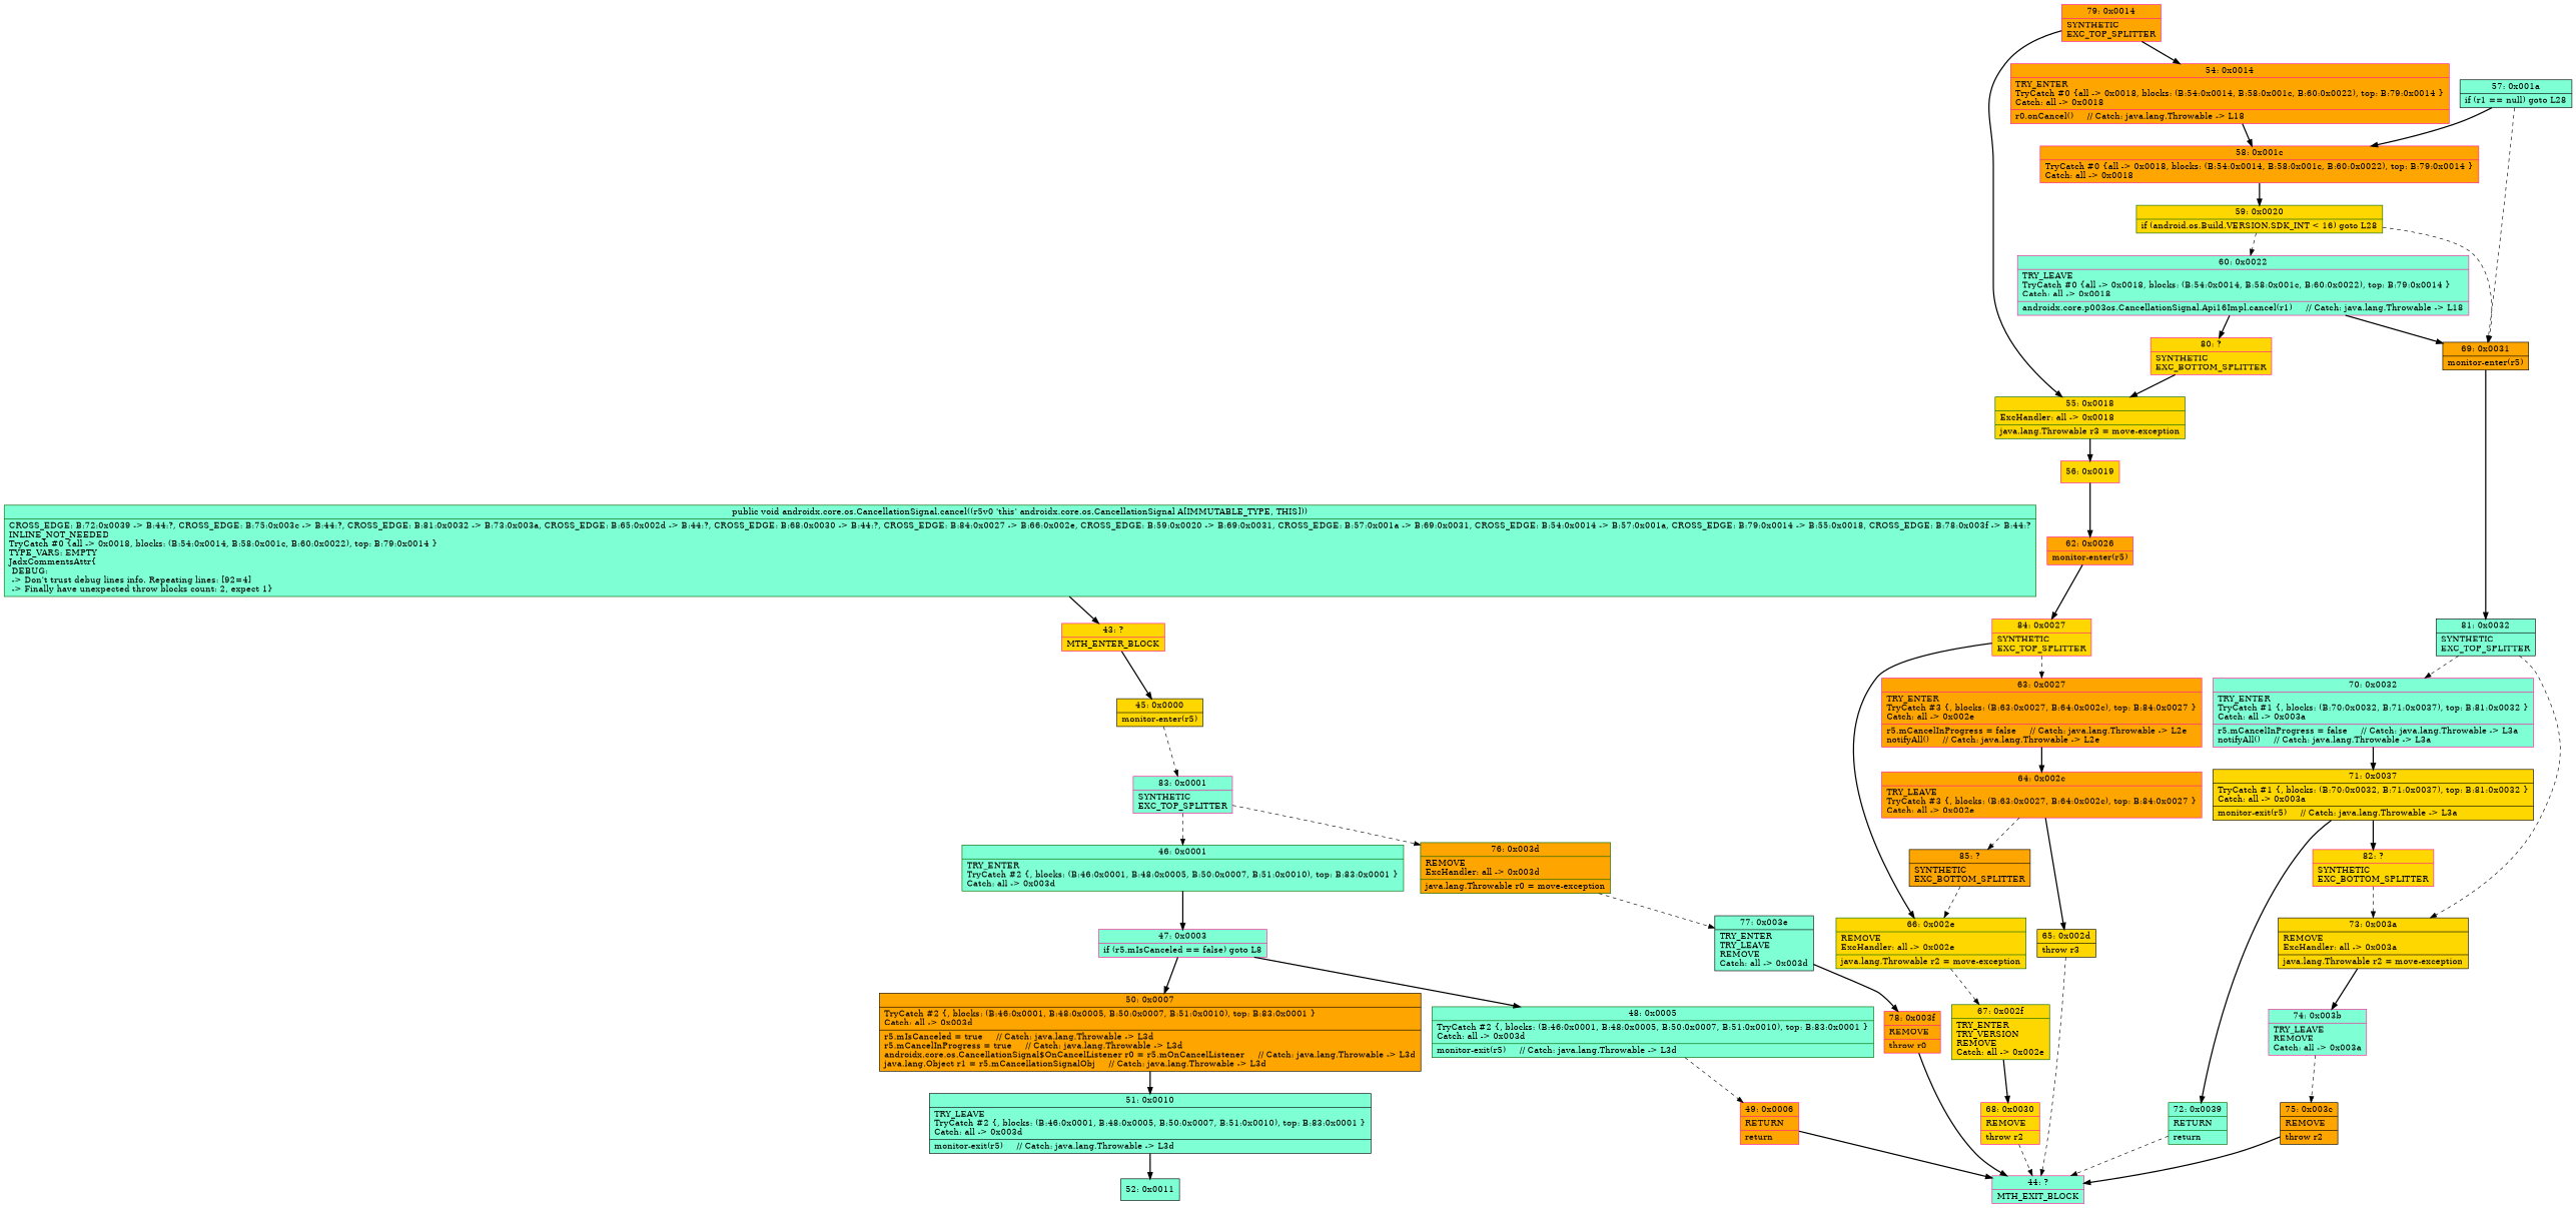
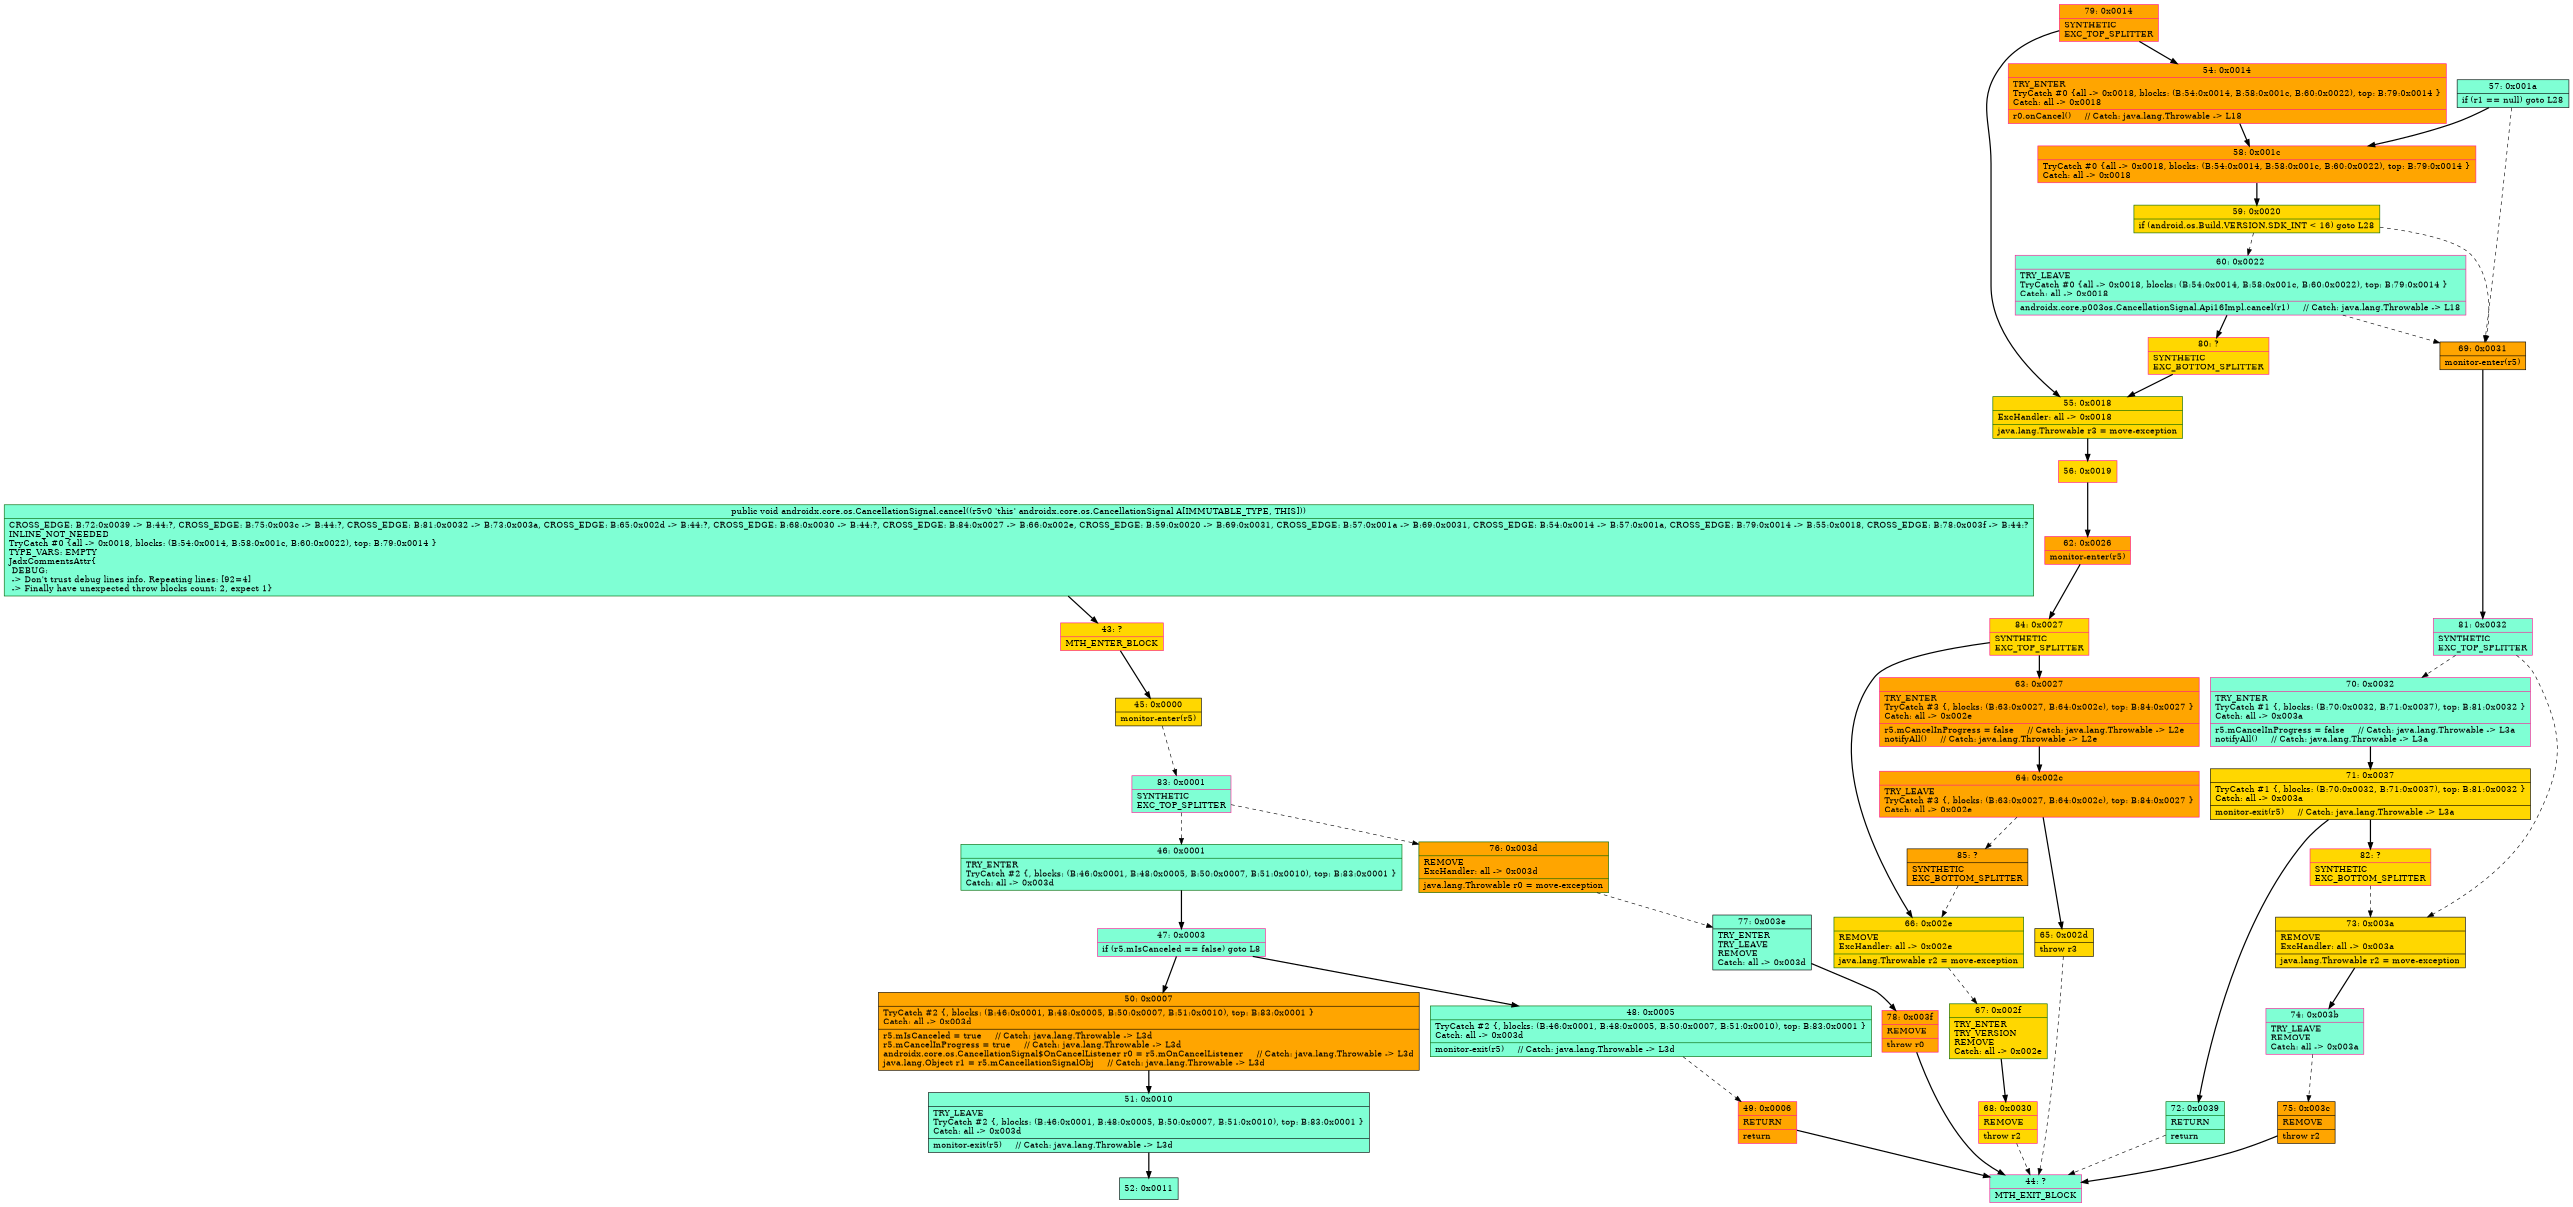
  digraph {
    node [color=deeppink fillcolor=aquamarine shape=record style=filled]
    edge [style=bold]
    n1 [fillcolor=gold label="{43\:\ ?|MTH_ENTER_BLOCK\l}"]
    n2 [color=black fillcolor=gold label="{45\:\ 0x0000|monitor\-enter(r5)\l}"]
    n3 [label="{83\:\ 0x0001|SYNTHETIC\lEXC_TOP_SPLITTER\l}"]
    n4 [color=darkgreen label="{46\:\ 0x0001|TRY_ENTER\lTryCatch #2 \{, blocks: (B:46:0x0001, B:48:0x0005, B:50:0x0007, B:51:0x0010), top: B:83:0x0001 \}\lCatch: all \-\> 0x003d\l}"]
    n5 [color=darkgreen fillcolor=orange label="{76\:\ 0x003d|REMOVE\lExcHandler: all \-\> 0x003d\l|java.lang.Throwable r0 = move\-exception\l}"]
    n6 [label="{47\:\ 0x0003|if (r5.mIsCanceled == false) goto L8\l}"]
    n7 [color=black label="{77\:\ 0x003e|TRY_ENTER\lTRY_LEAVE\lREMOVE\lCatch: all \-\> 0x003d\l}"]
    n8 [color=darkgreen label="{48\:\ 0x0005|TryCatch #2 \{, blocks: (B:46:0x0001, B:48:0x0005, B:50:0x0007, B:51:0x0010), top: B:83:0x0001 \}\lCatch: all \-\> 0x003d\l|monitor\-exit(r5)     \/\/ Catch: java.lang.Throwable \-\> L3d\l}"]
    n9 [color=black fillcolor=orange label="{50\:\ 0x0007|TryCatch #2 \{, blocks: (B:46:0x0001, B:48:0x0005, B:50:0x0007, B:51:0x0010), top: B:83:0x0001 \}\lCatch: all \-\> 0x003d\l|r5.mIsCanceled = true     \/\/ Catch: java.lang.Throwable \-\> L3d\lr5.mCancelInProgress = true     \/\/ Catch: java.lang.Throwable \-\> L3d\landroidx.core.os.CancellationSignal$OnCancelListener r0 = r5.mOnCancelListener     \/\/ Catch: java.lang.Throwable \-\> L3d\ljava.lang.Object r1 = r5.mCancellationSignalObj     \/\/ Catch: java.lang.Throwable \-\> L3d\l}"]
    n10 [fillcolor=orange label="{49\:\ 0x0006|RETURN\l|return\l}"]
    n11 [color=black label="{51\:\ 0x0010|TRY_LEAVE\lTryCatch #2 \{, blocks: (B:46:0x0001, B:48:0x0005, B:50:0x0007, B:51:0x0010), top: B:83:0x0001 \}\lCatch: all \-\> 0x003d\l|monitor\-exit(r5)     \/\/ Catch: java.lang.Throwable \-\> L3d\l}"]
    n12 [label="{44\:\ ?|MTH_EXIT_BLOCK\l}"]
    n13 [color=black label="{52\:\ 0x0011}"]
    n14 [color=black label="{57\:\ 0x001a|if (r1 == null) goto L28\l}"]
    n15 [fillcolor=orange label="{58\:\ 0x001c|TryCatch #0 \{all \-\> 0x0018, blocks: (B:54:0x0014, B:58:0x001c, B:60:0x0022), top: B:79:0x0014 \}\lCatch: all \-\> 0x0018\l}"]
    n16 [color=black fillcolor=orange label="{69\:\ 0x0031|monitor\-enter(r5)\l}"]
    n17 [fillcolor=orange label="{79\:\ 0x0014|SYNTHETIC\lEXC_TOP_SPLITTER\l}"]
    n18 [color=darkgreen fillcolor=gold label="{55\:\ 0x0018|ExcHandler: all \-\> 0x0018\l|java.lang.Throwable r3 = move\-exception\l}"]
    n19 [fillcolor=orange label="{54\:\ 0x0014|TRY_ENTER\lTryCatch #0 \{all \-\> 0x0018, blocks: (B:54:0x0014, B:58:0x001c, B:60:0x0022), top: B:79:0x0014 \}\lCatch: all \-\> 0x0018\l|r0.onCancel()     \/\/ Catch: java.lang.Throwable \-\> L18\l}"]
    n20 [color=darkgreen fillcolor=gold label="{59\:\ 0x0020|if (android.os.Build.VERSION.SDK_INT \< 16) goto L28\l}"]
-   n21 [color=black label="{81\:\ 0x0032|SYNTHETIC\lEXC_TOP_SPLITTER\l}"]
+   n21 [label="{81\:\ 0x0032|SYNTHETIC\lEXC_TOP_SPLITTER\l}"]
    n22 [label="{60\:\ 0x0022|TRY_LEAVE\lTryCatch #0 \{all \-\> 0x0018, blocks: (B:54:0x0014, B:58:0x001c, B:60:0x0022), top: B:79:0x0014 \}\lCatch: all \-\> 0x0018\l|androidx.core.p003os.CancellationSignal.Api16Impl.cancel(r1)     \/\/ Catch: java.lang.Throwable \-\> L18\l}"]
    n23 [fillcolor=gold label="{80\:\ ?|SYNTHETIC\lEXC_BOTTOM_SPLITTER\l}"]
    n24 [fillcolor=gold label="{56\:\ 0x0019}"]
    n25 [fillcolor=orange label="{62\:\ 0x0026|monitor\-enter(r5)\l}"]
    n26 [fillcolor=gold label="{84\:\ 0x0027|SYNTHETIC\lEXC_TOP_SPLITTER\l}"]
    n27 [fillcolor=orange label="{63\:\ 0x0027|TRY_ENTER\lTryCatch #3 \{, blocks: (B:63:0x0027, B:64:0x002c), top: B:84:0x0027 \}\lCatch: all \-\> 0x002e\l|r5.mCancelInProgress = false     \/\/ Catch: java.lang.Throwable \-\> L2e\lnotifyAll()     \/\/ Catch: java.lang.Throwable \-\> L2e\l}"]
    n28 [color=darkgreen fillcolor=gold label="{66\:\ 0x002e|REMOVE\lExcHandler: all \-\> 0x002e\l|java.lang.Throwable r2 = move\-exception\l}"]
    n29 [fillcolor=orange label="{64\:\ 0x002c|TRY_LEAVE\lTryCatch #3 \{, blocks: (B:63:0x0027, B:64:0x002c), top: B:84:0x0027 \}\lCatch: all \-\> 0x002e\l}"]
    n30 [color=darkgreen fillcolor=gold label="{67\:\ 0x002f|TRY_ENTER\lTRY_VERSION\lREMOVE\lCatch: all \-\> 0x002e\l}"]
    n31 [color=black fillcolor=gold label="{65\:\ 0x002d|throw r3\l}"]
    n32 [color=black fillcolor=orange label="{85\:\ ?|SYNTHETIC\lEXC_BOTTOM_SPLITTER\l}"]
    n33 [fillcolor=gold label="{68\:\ 0x0030|REMOVE\l|throw r2\l}"]
    n34 [label="{70\:\ 0x0032|TRY_ENTER\lTryCatch #1 \{, blocks: (B:70:0x0032, B:71:0x0037), top: B:81:0x0032 \}\lCatch: all \-\> 0x003a\l|r5.mCancelInProgress = false     \/\/ Catch: java.lang.Throwable \-\> L3a\lnotifyAll()     \/\/ Catch: java.lang.Throwable \-\> L3a\l}"]
    n35 [color=black fillcolor=gold label="{73\:\ 0x003a|REMOVE\lExcHandler: all \-\> 0x003a\l|java.lang.Throwable r2 = move\-exception\l}"]
    n36 [color=black fillcolor=gold label="{71\:\ 0x0037|TryCatch #1 \{, blocks: (B:70:0x0032, B:71:0x0037), top: B:81:0x0032 \}\lCatch: all \-\> 0x003a\l|monitor\-exit(r5)     \/\/ Catch: java.lang.Throwable \-\> L3a\l}"]
    n37 [label="{74\:\ 0x003b|TRY_LEAVE\lREMOVE\lCatch: all \-\> 0x003a\l}"]
    n38 [color=darkgreen label="{72\:\ 0x0039|RETURN\l|return\l}"]
    n39 [fillcolor=gold label="{82\:\ ?|SYNTHETIC\lEXC_BOTTOM_SPLITTER\l}"]
    n40 [color=black fillcolor=orange label="{75\:\ 0x003c|REMOVE\l|throw r2\l}"]
    n41 [fillcolor=orange label="{78\:\ 0x003f|REMOVE\l|throw r0\l}"]
    n42 [color=darkgreen label="{public void androidx.core.os.CancellationSignal.cancel((r5v0 'this' androidx.core.os.CancellationSignal A[IMMUTABLE_TYPE, THIS]))  | CROSS_EDGE: B:72:0x0039 \-\> B:44:?, CROSS_EDGE: B:75:0x003c \-\> B:44:?, CROSS_EDGE: B:81:0x0032 \-\> B:73:0x003a, CROSS_EDGE: B:65:0x002d \-\> B:44:?, CROSS_EDGE: B:68:0x0030 \-\> B:44:?, CROSS_EDGE: B:84:0x0027 \-\> B:66:0x002e, CROSS_EDGE: B:59:0x0020 \-\> B:69:0x0031, CROSS_EDGE: B:57:0x001a \-\> B:69:0x0031, CROSS_EDGE: B:54:0x0014 \-\> B:57:0x001a, CROSS_EDGE: B:79:0x0014 \-\> B:55:0x0018, CROSS_EDGE: B:78:0x003f \-\> B:44:?\lINLINE_NOT_NEEDED\lTryCatch #0 \{all \-\> 0x0018, blocks: (B:54:0x0014, B:58:0x001c, B:60:0x0022), top: B:79:0x0014 \}\lTYPE_VARS: EMPTY\lJadxCommentsAttr\{\l DEBUG: \l \-\> Don't trust debug lines info. Repeating lines: [92=4]\l \-\> Finally have unexpected throw blocks count: 2, expect 1\}\l}"]
    n1 -> n2
    n2 -> n3 [style=dashed]
    n3 -> n4 [style=dashed]
    n3 -> n5 [style=dashed]
    n4 -> n6
    n5 -> n7 [style=dashed]
    n6 -> n8
    n6 -> n9
    n7 -> n41
    n8 -> n10 [style=dashed]
    n9 -> n11
    n10 -> n12
    n11 -> n13
    n14 -> n15
    n14 -> n16 [style=dashed]
    n15 -> n20
    n16 -> n21
    n17 -> n18
    n17 -> n19
    n18 -> n24
    n19 -> n15
    n20 -> n16 [style=dashed]
    n20 -> n22 [style=dashed]
    n21 -> n34 [style=dashed]
    n21 -> n35 [style=dashed]
-   n22 -> n16
+   n22 -> n16 [style=dashed]
    n22 -> n23
    n23 -> n18
    n24 -> n25
    n25 -> n26
-   n26 -> n27 [style=dashed]
+   n26 -> n27
    n26 -> n28
    n27 -> n29
    n28 -> n30 [style=dashed]
    n29 -> n31
    n29 -> n32 [style=dashed]
    n30 -> n33
    n31 -> n12 [style=dashed]
    n32 -> n28 [style=dashed]
    n33 -> n12 [style=dashed]
    n34 -> n36
    n35 -> n37
    n36 -> n38
    n36 -> n39
    n37 -> n40 [style=dashed]
    n38 -> n12 [style=dashed]
    n39 -> n35 [style=dashed]
    n40 -> n12
    n41 -> n12
    n42 -> n1
  }
